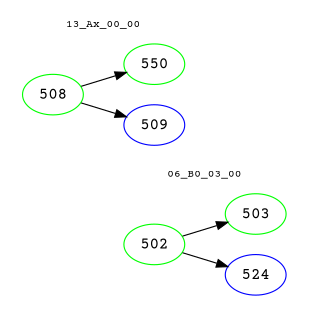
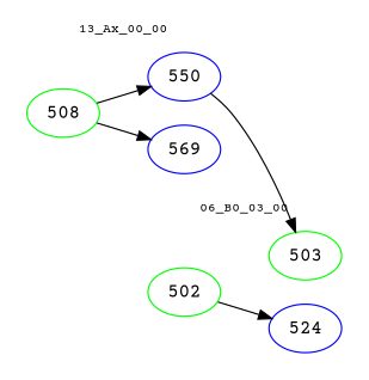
  digraph {
    fontname="Courier Prime"
    rankdir=LR
    node [color=green fontname="Courier Prime"]
    edge [color=black fontname="Courier Prime"]
    n1 [label=508]
-   n2 [color=blue label=509]
-   n3 [label=550]
+   n2 [color=blue label=569]
+   n3 [color=blue label=550]
    n4 [label=502]
    n5 [color=blue label=524]
    n6 [label=503]
    subgraph cluster_1 {
      color=white
      fontsize=10
      label="13_Ax_00_00"
      n1
      n2
      n3
    }
    subgraph cluster_2 {
      color=white
      fontsize=10
      label="06_B0_03_00"
      n4
      n5
      n6
    }
    n1 -> n2
    n1 -> n3
    n4 -> n5
-   n4 -> n6
+   n3 -> n6
  }
